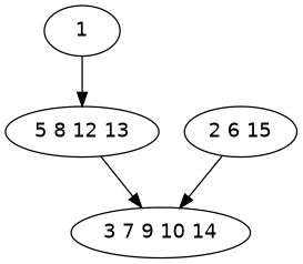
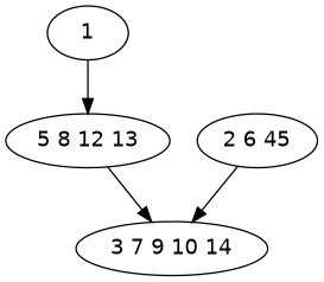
  digraph {
    fontname="DejaVu Sans"
    node [fontname="DejaVu Sans"]
    edge [fontname="DejaVu Sans"]
    n1 [label=1]
    n2 [label="5 8 12 13"]
    n3 [label="3 7 9 10 14"]
-   n4 [label="2 6 15"]
+   n4 [label="2 6 45"]
    n1 -> n2
    n2 -> n3
    n4 -> n3
  }
